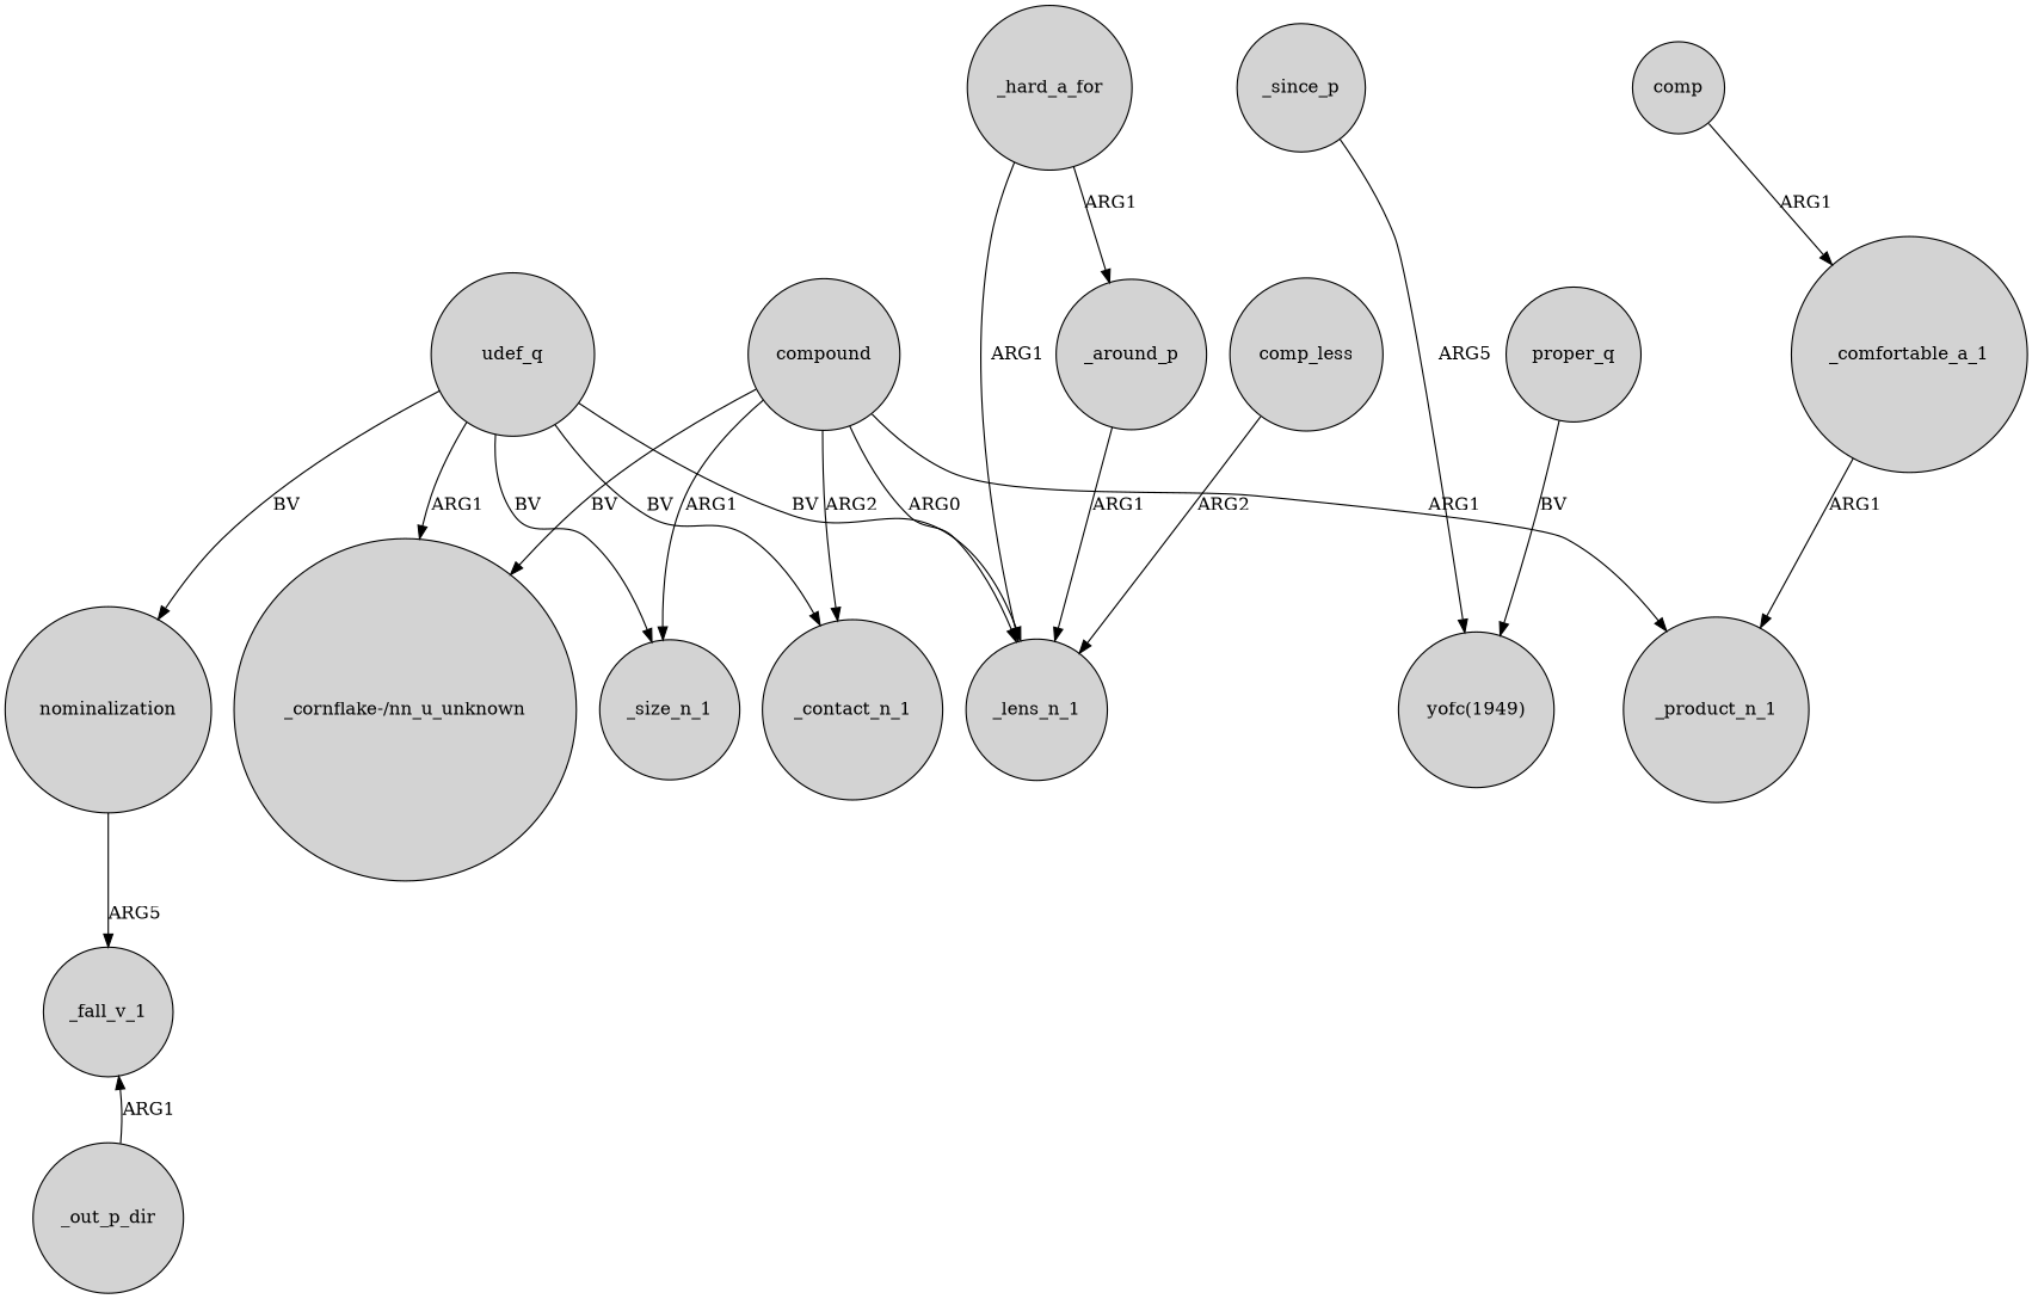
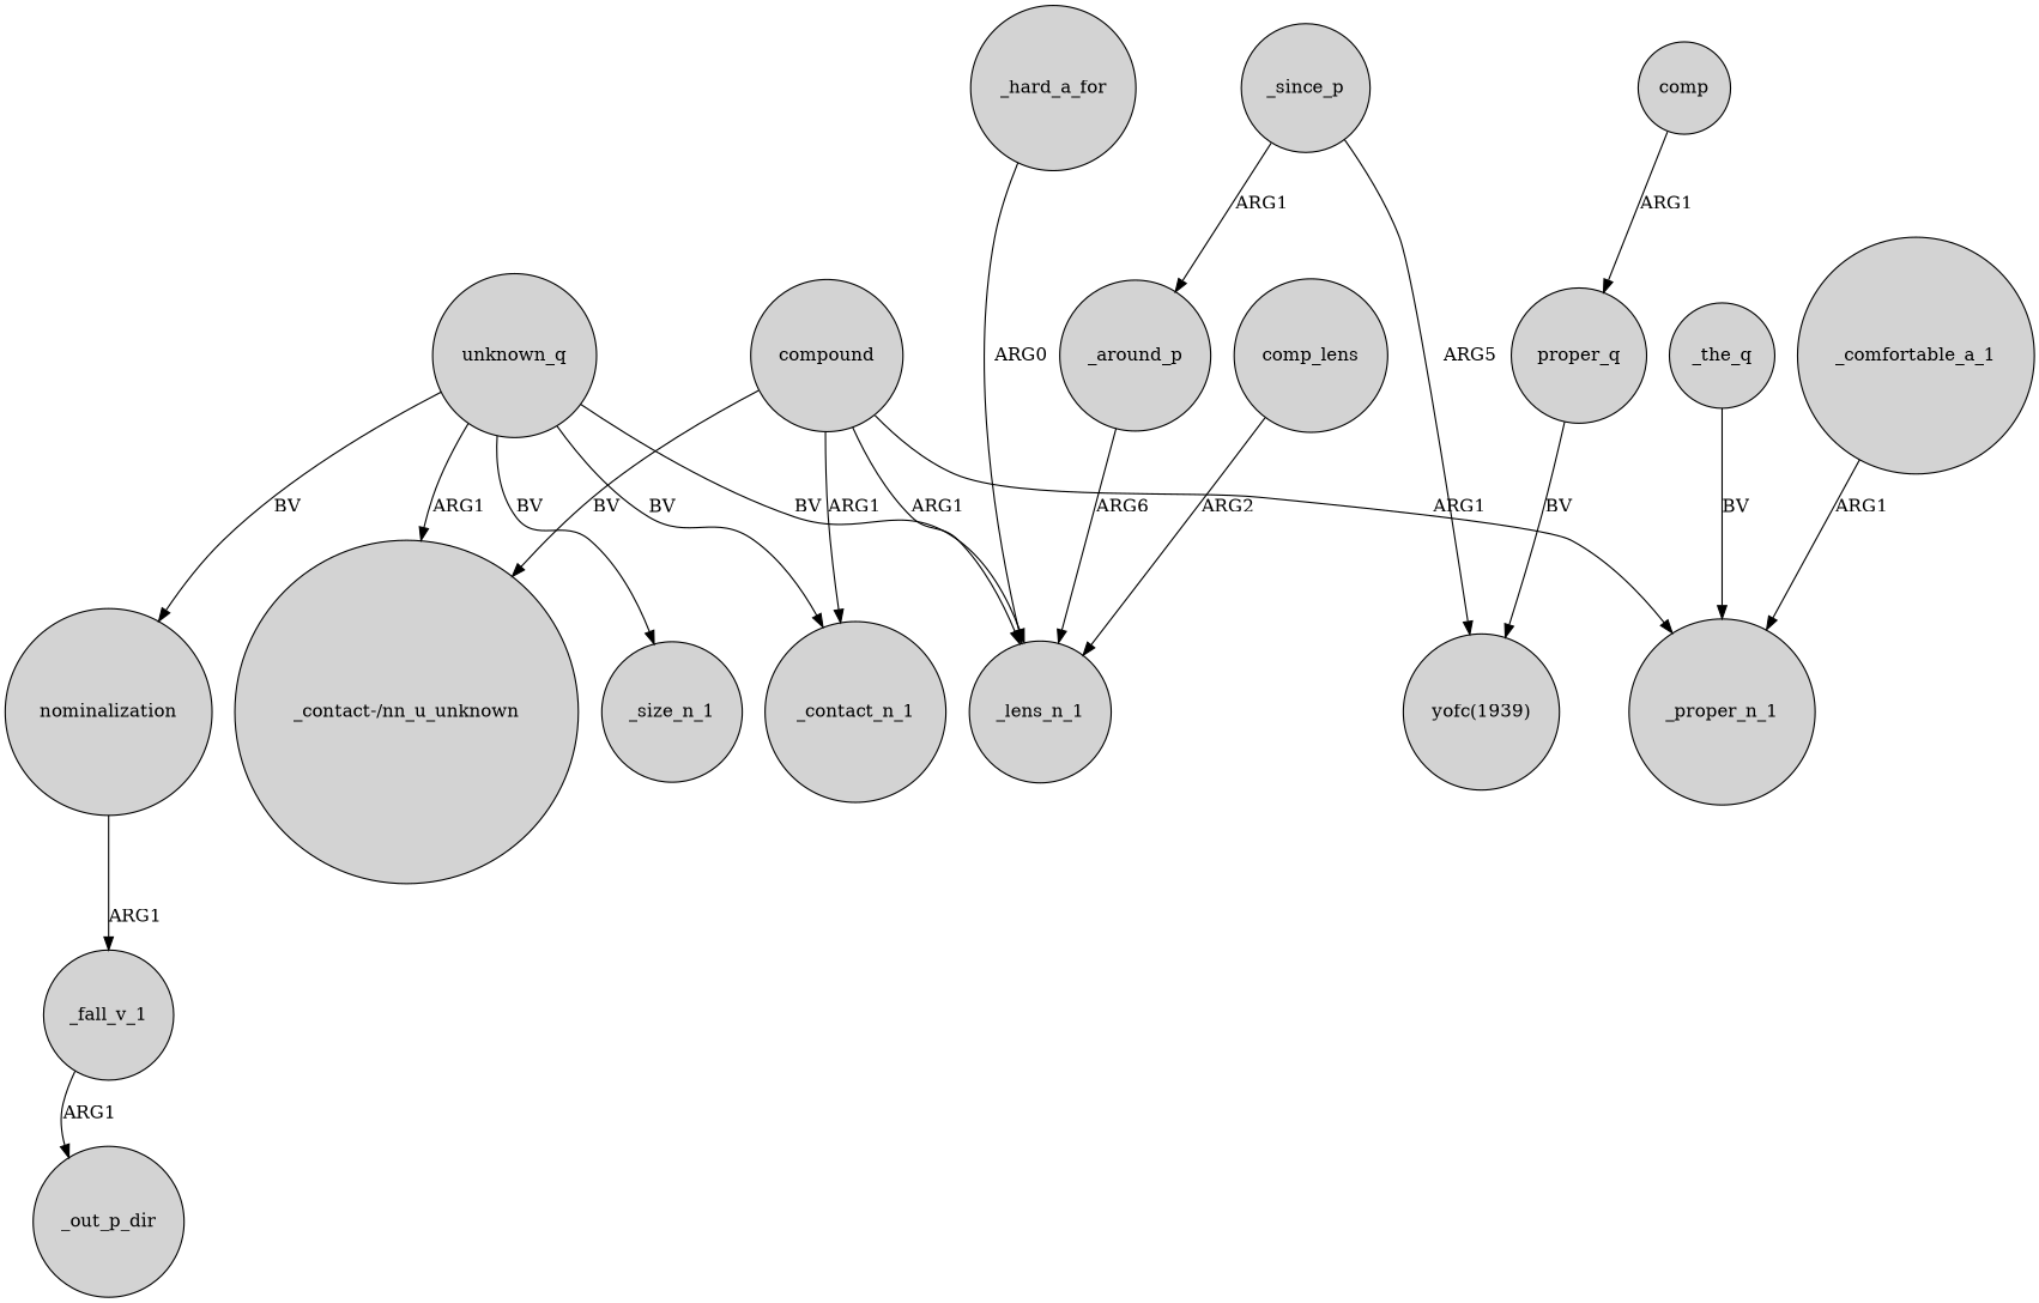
  digraph {
    node [shape=circle style=filled]
-   udef_q
+   udef_q [label=unknown_q]
    _size_n_1
-   "_cornflake-/nn_u_unknown"
+   "_cornflake-/nn_u_unknown" [label="_contact-/nn_u_unknown"]
    nominalization
    _lens_n_1
    _contact_n_1
    _fall_v_1
    proper_q
-   "yofc(1939)" [label="yofc(1949)"]
-   comp_less
+   "yofc(1939)"
+   comp_less [label=comp_lens]
    compound
-   _product_n_1
+   _product_n_1 [label=_proper_n_1]
    comp
    _comfortable_a_1
+   _the_q
    _hard_a_for
    _since_p
    _around_p
    _out_p_dir
    udef_q -> _size_n_1 [label=BV]
    udef_q -> "_cornflake-/nn_u_unknown" [label=ARG1]
    udef_q -> nominalization [label=BV]
    udef_q -> _lens_n_1 [label=BV]
    udef_q -> _contact_n_1 [label=BV]
-   nominalization -> _fall_v_1 [label=ARG5]
+   nominalization -> _fall_v_1 [label=ARG1]
    proper_q -> "yofc(1939)" [label=BV]
    comp_less -> _lens_n_1 [label=ARG2]
-   compound -> _size_n_1 [label=ARG1]
    compound -> "_cornflake-/nn_u_unknown" [label=BV]
-   compound -> _lens_n_1 [label=ARG0]
-   compound -> _contact_n_1 [label=ARG2]
+   compound -> _lens_n_1 [label=ARG1]
+   compound -> _contact_n_1 [label=ARG1]
    compound -> _product_n_1 [label=ARG1]
-   comp -> _comfortable_a_1 [label=ARG1]
+   comp -> proper_q [label=ARG1]
    _comfortable_a_1 -> _product_n_1 [label=ARG1]
-   _hard_a_for -> _lens_n_1 [label=ARG1]
+   _the_q -> _product_n_1 [label=BV]
+   _hard_a_for -> _lens_n_1 [label=ARG0]
    _since_p -> "yofc(1939)" [label=ARG5]
-   _hard_a_for -> _around_p [label=ARG1]
-   _around_p -> _lens_n_1 [label=ARG1]
-   _out_p_dir -> _fall_v_1 [label=ARG1]
+   _since_p -> _around_p [label=ARG1]
+   _around_p -> _lens_n_1 [label=ARG6]
+   _fall_v_1 -> _out_p_dir [label=ARG1]
  }
